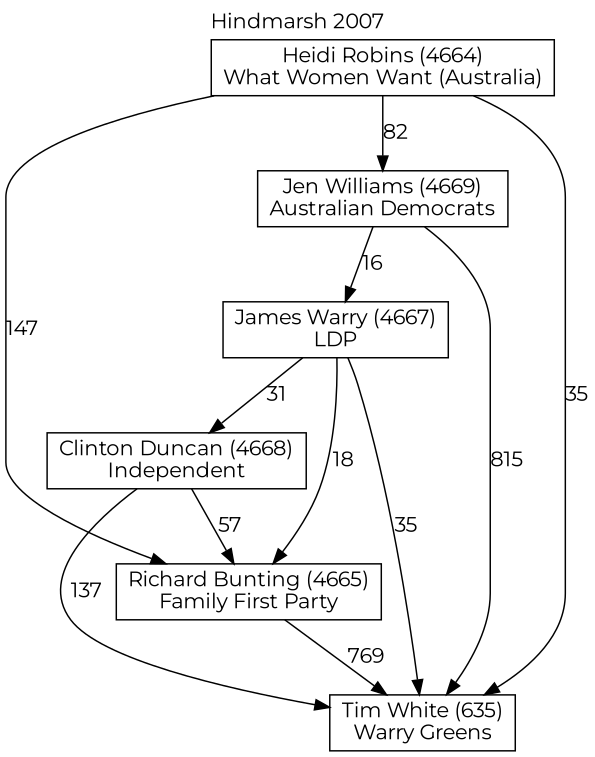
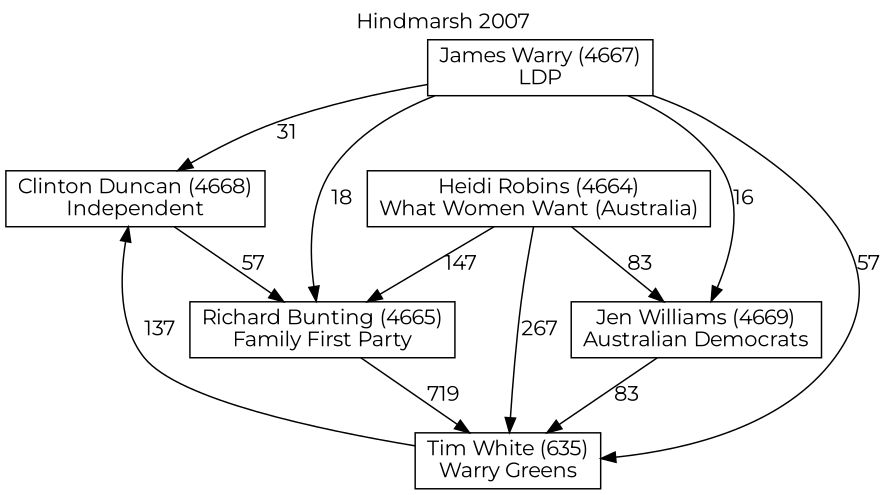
  digraph {
    fontname=Montserrat
    label="Hindmarsh 2007"
    labelloc=t
    mclimit=10
    node [fontname=Montserrat shape=box]
    edge [fontname=Montserrat]
    n1 [label="Clinton Duncan (4668)\nIndependent"]
    n2 [label="Richard Bunting (4665)\nFamily First Party"]
    n3 [label="Tim White (635)\nWarry Greens"]
    n4 [label="Heidi Robins (4664)\nWhat Women Want (Australia)"]
    n5 [label="Jen Williams (4669)\nAustralian Democrats"]
    n6 [label="James Warry (4667)\nLDP"]
    n1 -> n2 [label=57]
-   n1 -> n3 [label=137]
-   n2 -> n3 [label=769]
+   n3 -> n1 [label=137]
+   n2 -> n3 [label=719]
    n4 -> n2 [label=147]
-   n4 -> n3 [label=35]
-   n4 -> n5 [label=82]
-   n5 -> n3 [label=815]
+   n4 -> n3 [label=267]
+   n4 -> n5 [label=83]
+   n5 -> n3 [label=83]
    n6 -> n1 [label=31]
    n6 -> n2 [label=18]
-   n6 -> n3 [label=35]
-   n5 -> n6 [label=16]
+   n6 -> n3 [label=57]
+   n6 -> n5 [label=16]
  }
